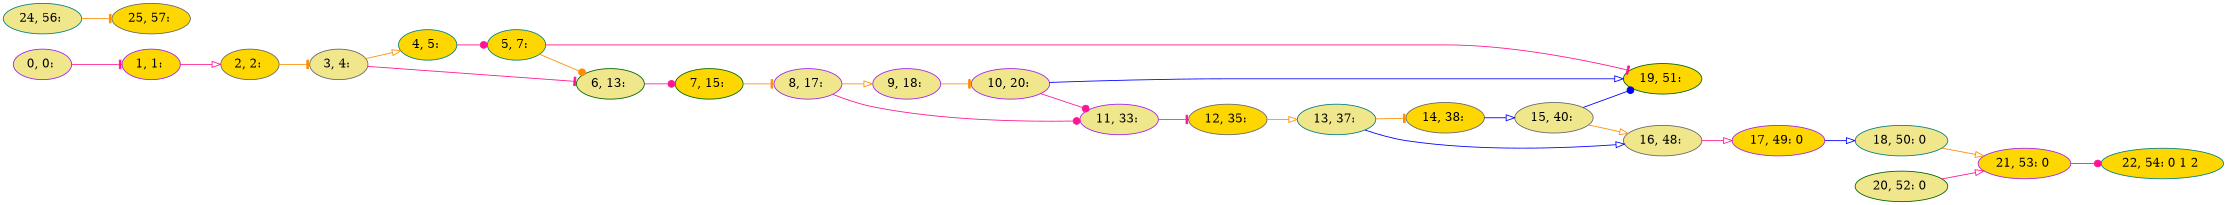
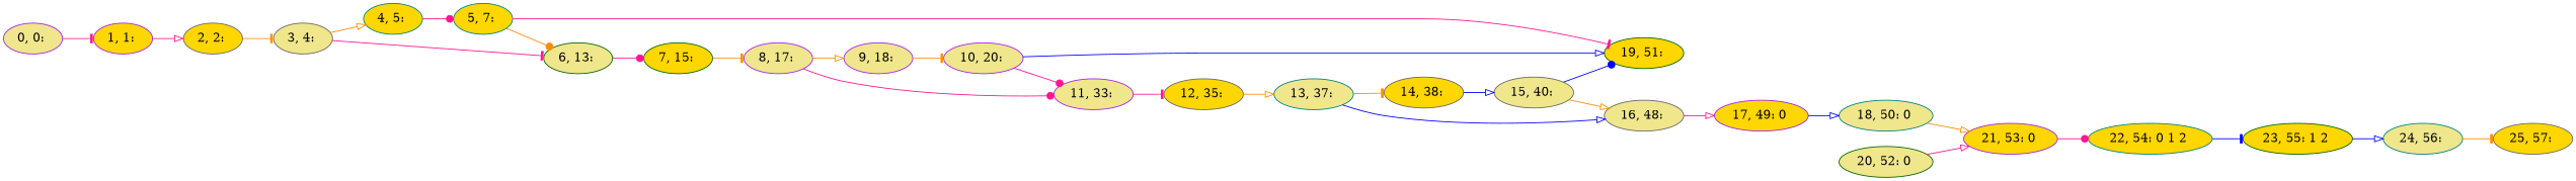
  digraph {
    rankdir=LR
    node [color=purple fillcolor=khaki style=filled]
    edge [arrowhead=onormal color=deeppink]
    n1 [label="0, 0: "]
    n2 [fillcolor=gold label="1, 1: "]
    n3 [color=gray40 fillcolor=gold label="2, 2: "]
    n4 [color=gray40 label="3, 4: "]
    n5 [color=teal fillcolor=gold label="4, 5: "]
    n6 [color=darkgreen label="6, 13: "]
    n7 [color=teal fillcolor=gold label="5, 7: "]
    n8 [color=darkgreen fillcolor=gold label="7, 15: "]
    n9 [color=darkgreen fillcolor=gold label="19, 51: "]
    n10 [label="8, 17: "]
    n11 [label="9, 18: "]
    n12 [label="11, 33: "]
    n13 [label="10, 20: "]
    n14 [color=gray40 fillcolor=gold label="12, 35: "]
    n15 [color=teal label="13, 37: "]
    n16 [color=gray40 fillcolor=gold label="14, 38: "]
    n17 [color=gray40 label="16, 48: "]
    n18 [color=gray40 label="15, 40: "]
    n19 [fillcolor=gold label="17, 49: 0 "]
    n20 [color=teal label="18, 50: 0 "]
    n21 [fillcolor=gold label="21, 53: 0 "]
    n22 [color=teal fillcolor=gold label="22, 54: 0 1 2 "]
    n23 [color=darkgreen label="20, 52: 0 "]
+   n24 [color=darkgreen fillcolor=gold label="23, 55: 1 2 "]
    n25 [color=teal label="24, 56: "]
    n26 [color=gray40 fillcolor=gold label="25, 57: "]
    n1 -> n2 [arrowhead=tee]
    n2 -> n3
    n3 -> n4 [arrowhead=tee color=darkorange]
    n4 -> n5 [color=darkorange]
    n4 -> n6 [arrowhead=tee]
    n5 -> n7 [arrowhead=dot]
    n6 -> n8 [arrowhead=dot]
    n7 -> n6 [arrowhead=dot color=darkorange]
    n7 -> n9 [arrowhead=tee]
    n8 -> n10 [arrowhead=tee color=darkorange]
    n10 -> n11 [color=darkorange]
    n10 -> n12 [arrowhead=dot]
    n11 -> n13 [arrowhead=tee color=darkorange]
    n12 -> n14 [arrowhead=tee]
    n13 -> n9 [color=blue]
    n13 -> n12 [arrowhead=dot]
    n14 -> n15 [color=darkorange]
    n15 -> n16 [arrowhead=tee color=darkorange]
    n15 -> n17 [color=blue]
    n16 -> n18 [color=blue]
    n17 -> n19
    n18 -> n9 [arrowhead=dot color=blue]
    n18 -> n17 [color=darkorange]
    n19 -> n20 [color=blue]
    n20 -> n21 [color=darkorange]
    n21 -> n22 [arrowhead=dot]
+   n22 -> n24 [arrowhead=tee color=blue]
    n23 -> n21
+   n24 -> n25 [color=blue]
    n25 -> n26 [arrowhead=tee color=darkorange]
  }
